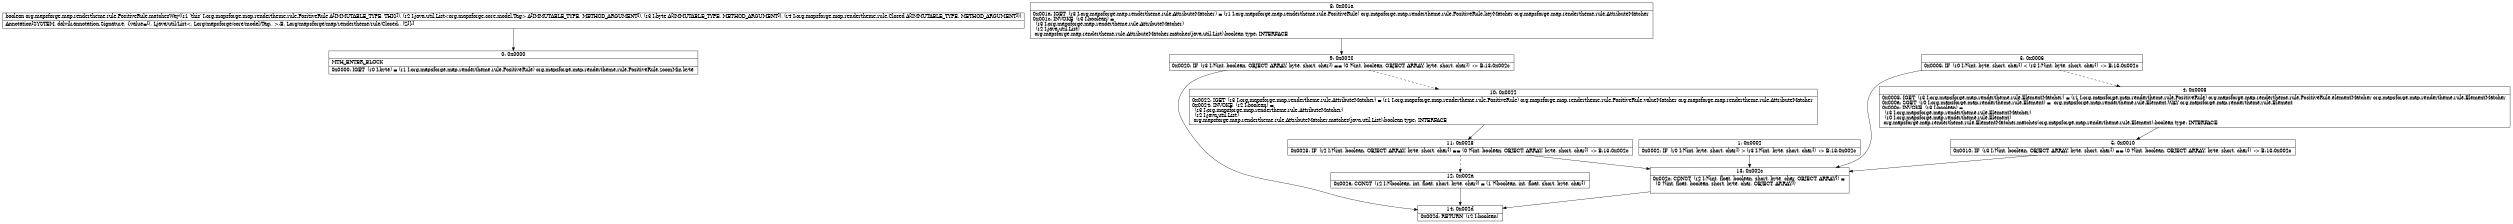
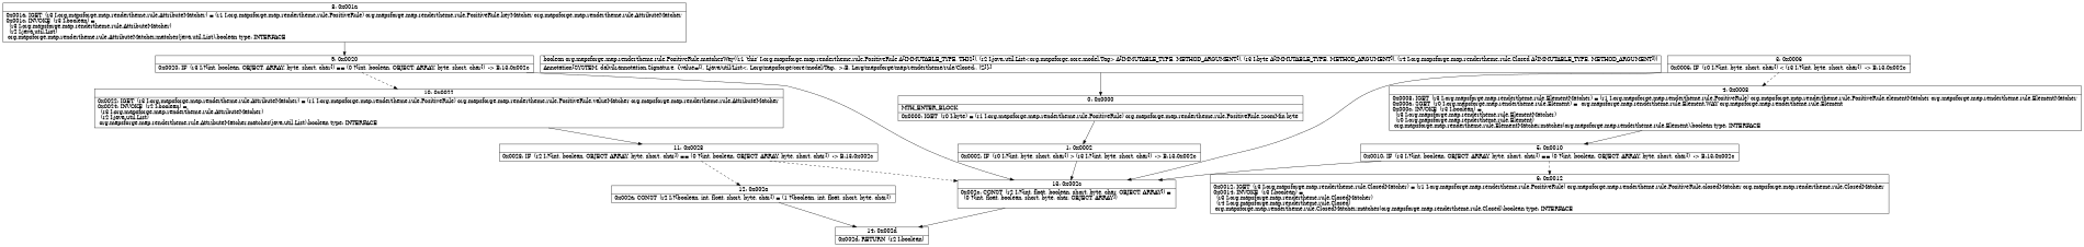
  digraph {
    node [shape=record]
    n1 [label="{0\:\ 0x0000|MTH_ENTER_BLOCK\l|0x0000: IGET  (r0 I:byte) = (r1 I:org.mapsforge.map.rendertheme.rule.PositiveRule) org.mapsforge.map.rendertheme.rule.PositiveRule.zoomMin byte \l}"]
    n2 [label="{1\:\ 0x0002|0x0002: IF  (r0 I:?[int, byte, short, char]) \> (r3 I:?[int, byte, short, char])  \-\> B:13:0x002c \l}"]
    n3 [label="{13\:\ 0x002c|0x002c: CONST  (r2 I:?[int, float, boolean, short, byte, char, OBJECT, ARRAY]) = \l  (0 ?[int, float, boolean, short, byte, char, OBJECT, ARRAY])\l \l}"]
    n4 [label="{14\:\ 0x002d|0x002d: RETURN  (r2 I:boolean) \l}"]
    n5 [label="{3\:\ 0x0006|0x0006: IF  (r0 I:?[int, byte, short, char]) \< (r3 I:?[int, byte, short, char])  \-\> B:13:0x002c \l}"]
    n6 [label="{4\:\ 0x0008|0x0008: IGET  (r3 I:org.mapsforge.map.rendertheme.rule.ElementMatcher) = (r1 I:org.mapsforge.map.rendertheme.rule.PositiveRule) org.mapsforge.map.rendertheme.rule.PositiveRule.elementMatcher org.mapsforge.map.rendertheme.rule.ElementMatcher \l0x000a: SGET  (r0 I:org.mapsforge.map.rendertheme.rule.Element) =  org.mapsforge.map.rendertheme.rule.Element.WAY org.mapsforge.map.rendertheme.rule.Element \l0x000c: INVOKE  (r3 I:boolean) = \l  (r3 I:org.mapsforge.map.rendertheme.rule.ElementMatcher)\l  (r0 I:org.mapsforge.map.rendertheme.rule.Element)\l org.mapsforge.map.rendertheme.rule.ElementMatcher.matches(org.mapsforge.map.rendertheme.rule.Element):boolean type: INTERFACE \l}"]
    n7 [label="{5\:\ 0x0010|0x0010: IF  (r3 I:?[int, boolean, OBJECT, ARRAY, byte, short, char]) == (0 ?[int, boolean, OBJECT, ARRAY, byte, short, char])  \-\> B:13:0x002c \l}"]
+   n8 [label="{6\:\ 0x0012|0x0012: IGET  (r3 I:org.mapsforge.map.rendertheme.rule.ClosedMatcher) = (r1 I:org.mapsforge.map.rendertheme.rule.PositiveRule) org.mapsforge.map.rendertheme.rule.PositiveRule.closedMatcher org.mapsforge.map.rendertheme.rule.ClosedMatcher \l0x0014: INVOKE  (r3 I:boolean) = \l  (r3 I:org.mapsforge.map.rendertheme.rule.ClosedMatcher)\l  (r4 I:org.mapsforge.map.rendertheme.rule.Closed)\l org.mapsforge.map.rendertheme.rule.ClosedMatcher.matches(org.mapsforge.map.rendertheme.rule.Closed):boolean type: INTERFACE \l}"]
    n9 [label="{8\:\ 0x001a|0x001a: IGET  (r3 I:org.mapsforge.map.rendertheme.rule.AttributeMatcher) = (r1 I:org.mapsforge.map.rendertheme.rule.PositiveRule) org.mapsforge.map.rendertheme.rule.PositiveRule.keyMatcher org.mapsforge.map.rendertheme.rule.AttributeMatcher \l0x001c: INVOKE  (r3 I:boolean) = \l  (r3 I:org.mapsforge.map.rendertheme.rule.AttributeMatcher)\l  (r2 I:java.util.List)\l org.mapsforge.map.rendertheme.rule.AttributeMatcher.matches(java.util.List):boolean type: INTERFACE \l}"]
    n10 [label="{9\:\ 0x0020|0x0020: IF  (r3 I:?[int, boolean, OBJECT, ARRAY, byte, short, char]) == (0 ?[int, boolean, OBJECT, ARRAY, byte, short, char])  \-\> B:13:0x002c \l}"]
    n11 [label="{10\:\ 0x0022|0x0022: IGET  (r3 I:org.mapsforge.map.rendertheme.rule.AttributeMatcher) = (r1 I:org.mapsforge.map.rendertheme.rule.PositiveRule) org.mapsforge.map.rendertheme.rule.PositiveRule.valueMatcher org.mapsforge.map.rendertheme.rule.AttributeMatcher \l0x0024: INVOKE  (r2 I:boolean) = \l  (r3 I:org.mapsforge.map.rendertheme.rule.AttributeMatcher)\l  (r2 I:java.util.List)\l org.mapsforge.map.rendertheme.rule.AttributeMatcher.matches(java.util.List):boolean type: INTERFACE \l}"]
    n12 [label="{11\:\ 0x0028|0x0028: IF  (r2 I:?[int, boolean, OBJECT, ARRAY, byte, short, char]) == (0 ?[int, boolean, OBJECT, ARRAY, byte, short, char])  \-\> B:13:0x002c \l}"]
    n13 [label="{12\:\ 0x002a|0x002a: CONST  (r2 I:?[boolean, int, float, short, byte, char]) = (1 ?[boolean, int, float, short, byte, char]) \l}"]
    n14 [label="{boolean org.mapsforge.map.rendertheme.rule.PositiveRule.matchesWay((r1 'this' I:org.mapsforge.map.rendertheme.rule.PositiveRule A[IMMUTABLE_TYPE, THIS]), (r2 I:java.util.List\<org.mapsforge.core.model.Tag\> A[IMMUTABLE_TYPE, METHOD_ARGUMENT]), (r3 I:byte A[IMMUTABLE_TYPE, METHOD_ARGUMENT]), (r4 I:org.mapsforge.map.rendertheme.rule.Closed A[IMMUTABLE_TYPE, METHOD_ARGUMENT]))  | Annotation[SYSTEM, dalvik.annotation.Signature, \{value=[(, Ljava\/util\/List\<, Lorg\/mapsforge\/core\/model\/Tag;, \>;B, Lorg\/mapsforge\/map\/rendertheme\/rule\/Closed;, )Z]\}]\l}"]
+   n1 -> n2
    n2 -> n3
    n3 -> n4
    n5 -> n3
    n5 -> n6 [style=dashed]
    n6 -> n7
    n7 -> n3
+   n7 -> n8 [style=dashed]
    n9 -> n10
-   n10 -> n4
+   n10 -> n3
    n10 -> n11 [style=dashed]
    n11 -> n12
-   n12 -> n3
+   n12 -> n3 [style=dashed]
    n12 -> n13 [style=dashed]
    n13 -> n4
    n14 -> n1
  }
